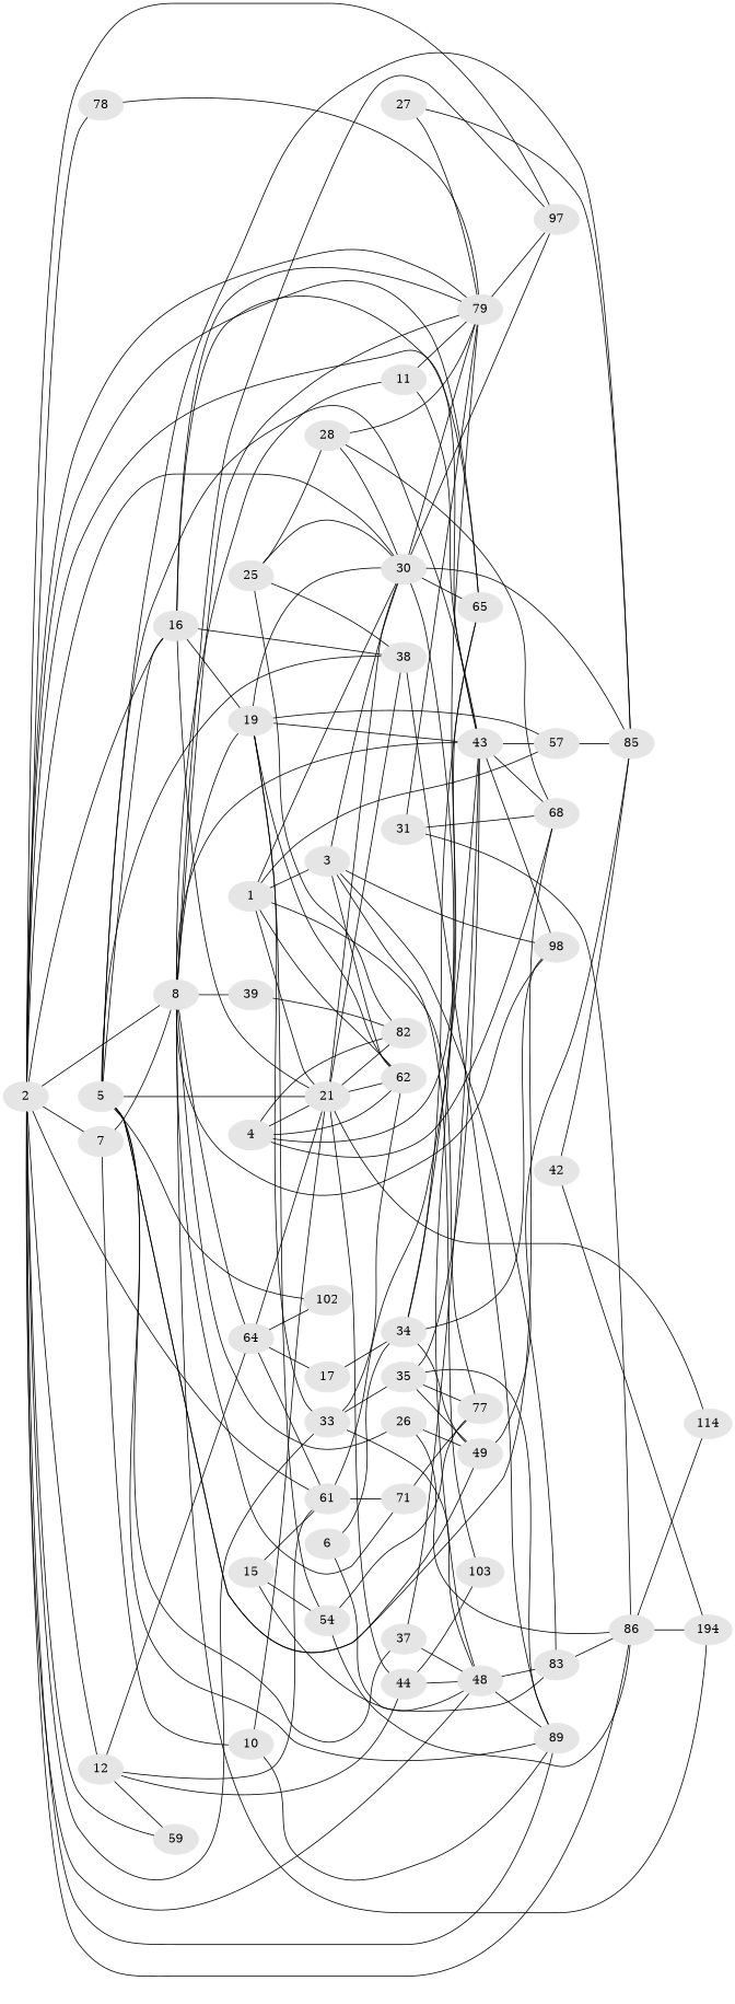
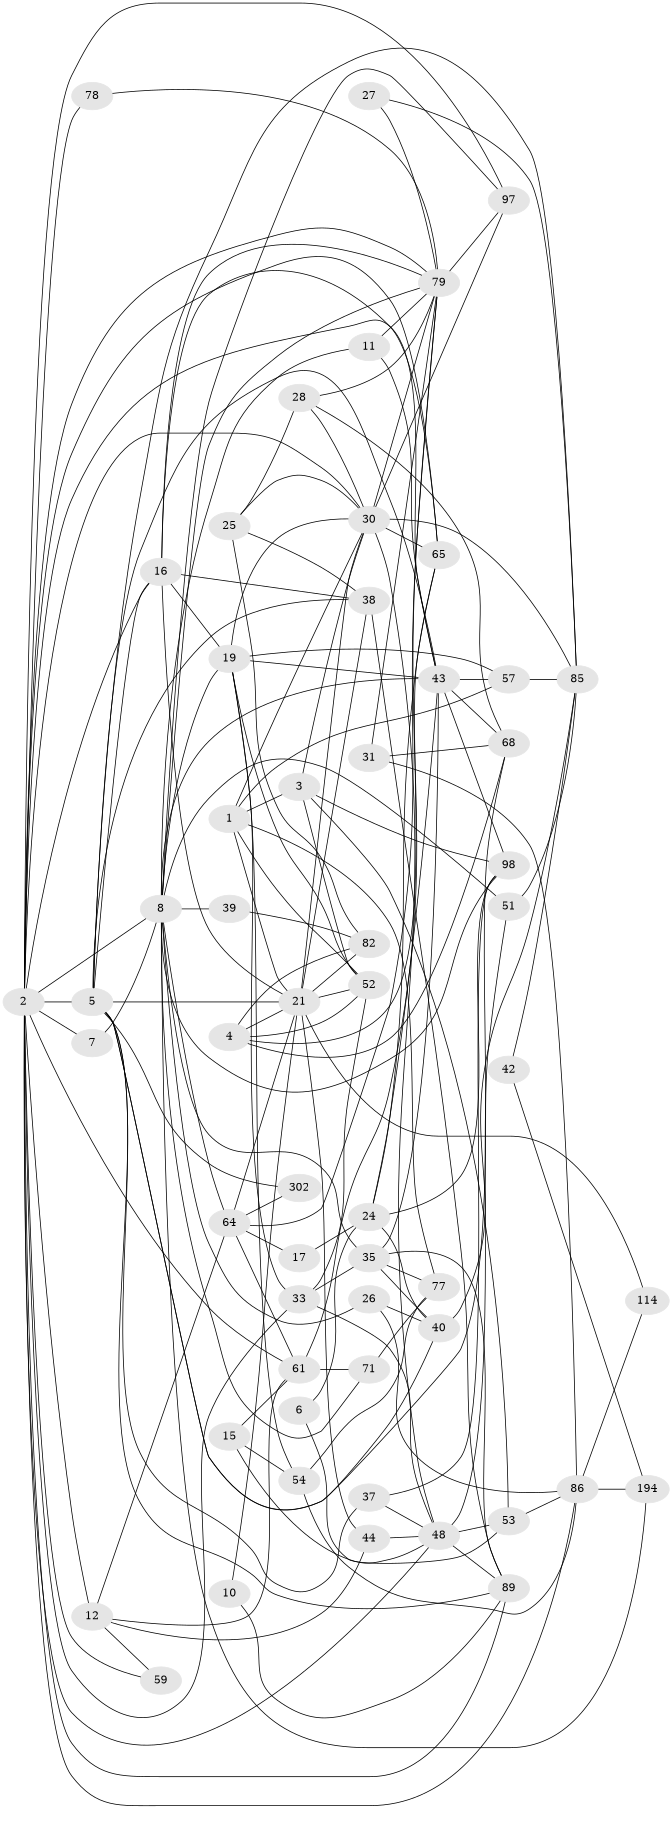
  graph {
    rankdir=LR
    node [color=gray90 style=filled]
    1 [super="+20"]
    3 [super="+94"]
    21 [super="+46+81"]
    30 [super="+93+62+76"]
-   52 [super="+112" label=62]
+   52 [super="+112"]
    77
    57
-   53 [super="+107" label=83]
+   53 [super="+107"]
    98
-   103
    82 [super="+99"]
    38 [super="+96"]
    44
    114
    48 [super="+72"]
    65
    79 [super="+101+108+113"]
    97
    85 [super="+110"]
    2 [super="+74+23+56"]
    5 [super="+80+87+22"]
    7
    8 [super="+9"]
    12 [super="+75+41"]
    16 [super="+63"]
    33 [super="+58"]
    43 [super="+60+90"]
    59
    61 [super="+100"]
    78
    86 [super="+111"]
    89 [super="+106"]
    68
    37
-   40 [label=49]
-   102
+   40
+   102 [label=302]
    10
    11 [super="+13"]
    n39 [label=64 super="+91"]
    19 [super="+29+49"]
    26
    35 [super="+55"]
    39
+   51
    71
    n46 [label=194]
    4 [super="+36"]
-   24 [super="+66+67+116" label=34]
+   24 [super="+66+67+116"]
    6
    17
    54
    15
    28 [super="+73"]
    25
    27
    31
    42
    1 -- 3
    1 -- 21
    1 -- 30
    1 -- 52
    1 -- 77
    1 -- 57
    3 -- 30
    3 -- 52
    3 -- 53
    3 -- 98
-   3 -- 103
    21 -- 30
    21 -- 52
    21 -- 82
    21 -- 38
    21 -- 44
    21 -- 114
    30 -- 48
    30 -- 65
    30 -- 79
    30 -- 97
    30 -- 85
    57 -- 85
    53 -- 86
    38 -- 89
-   44 -- 103
    44 -- 48
    48 -- 53
    48 -- 89
+   48 -- 51
    79 -- 97
    2 -- 30 [weight=2]
    2 -- 48
    2 -- 65
    2 -- 79
    2 -- 97
+   2 -- 5 [weight=2]
    2 -- 7
    2 -- 8
    2 -- 12
    2 -- 16
    2 -- 33
    2 -- 43
    2 -- 59 [weight=2]
    2 -- 61
    2 -- 78 [weight=2]
    2 -- 86
    2 -- 89
    5 -- 21
    5 -- 38
    5 -- 85
    5 -- 16
    5 -- 43
    5 -- 89
    5 -- 68
    5 -- 37
    5 -- 40 [weight=2]
    5 -- 102
    7 -- 8
-   7 -- 10
    8 -- 98
    8 -- 79 [weight=2]
    8 -- 97
    8 -- 43
    8 -- 11
    8 -- n39
    8 -- 19
    8 -- 26
+   8 -- 35
    8 -- 39
+   8 -- 51 [weight=2]
    8 -- 71
    8 -- n46
    12 -- 44
    12 -- 59
    12 -- 61
    12 -- n39
    16 -- 21
    16 -- 38
    16 -- 65
    16 -- 79 [weight=2]
    16 -- 19
    33 -- 52
    33 -- 48
    33 -- 35
    43 -- 57 [weight=2]
    43 -- 98
    43 -- 68
    61 -- 79 [weight=2]
    61 -- 71
    78 -- 79
    86 -- 114
    86 -- n46
    37 -- 48
-   37 -- 43
+   37 -- 98
    40 -- 85
    10 -- 21
    10 -- 89
    11 -- 79
    11 -- 43
    n39 -- 21
+   n39 -- 79
    n39 -- 61
    n39 -- 102
    n39 -- 17
    19 -- 30 [weight=2]
    19 -- 52
    19 -- 57
    19 -- 33
    19 -- 43
    19 -- 54
    26 -- 86
    26 -- 40
    35 -- 77
    35 -- 43
    35 -- 89
    35 -- 40
    39 -- 82
+   51 -- 85
    71 -- 77
    4 -- 21
    4 -- 52
    4 -- 82
    4 -- 65
    4 -- 68
    24 -- 98
    24 -- 65
    24 -- 43 [weight=2]
    24 -- 40 [weight=2]
    6 -- 53
    6 -- 24 [weight=2]
    17 -- 24 [weight=2]
    54 -- 77
    54 -- 86
    15 -- 48
    15 -- 61
    15 -- 54
    28 -- 30
    28 -- 79
    28 -- 68
    25 -- 30
    25 -- 82
    25 -- 38
    25 -- 28
    27 -- 79
    27 -- 85
    31 -- 79
    31 -- 86
    31 -- 68
    42 -- 85
    42 -- n46
  }
